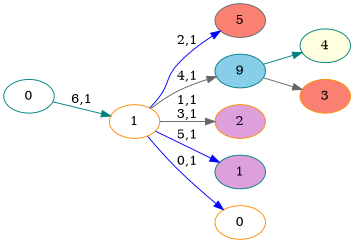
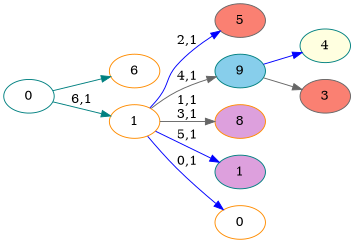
  digraph {
    rankdir=LR
    node [color=darkorange fillcolor=white style=filled]
    edge [color=teal]
+   n1 [label=6]
    n2 [color=gray40 fillcolor=salmon label=5]
    n3 [color=teal fillcolor=lightyellow label=4]
-   n4 [fillcolor=salmon label=3]
+   n4 [color=gray40 fillcolor=salmon label=3]
    9 [color=teal fillcolor=skyblue]
-   n6 [fillcolor=plum label=2]
+   n6 [fillcolor=plum label=8]
    n7 [color=teal fillcolor=plum label=1]
    n8 [label=0]
    1
    0 [color=teal]
-   9 -> n3
+   9 -> n3 [color=blue]
    9 -> n4 [color=gray40]
    1 -> n2 [color=blue label="2,1"]
    1 -> 9 [color=gray40 label="4,1"]
    1 -> n6 [color=gray40 label="1,1\n3,1"]
    1 -> n7 [color=blue label="5,1"]
    1 -> n8 [color=blue label="0,1"]
+   0 -> n1
    0 -> 1 [label="6,1"]
  }
